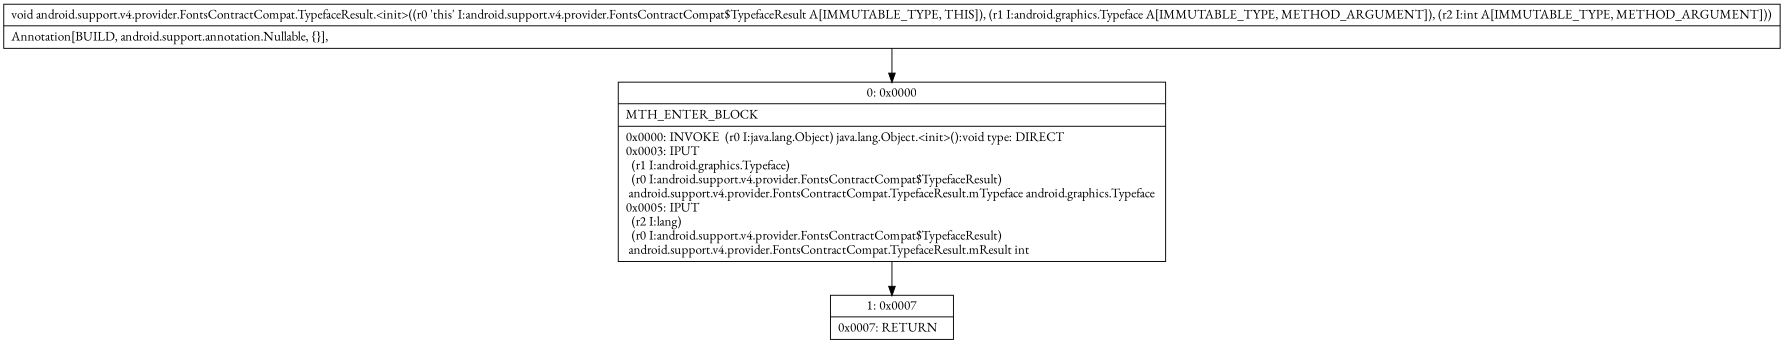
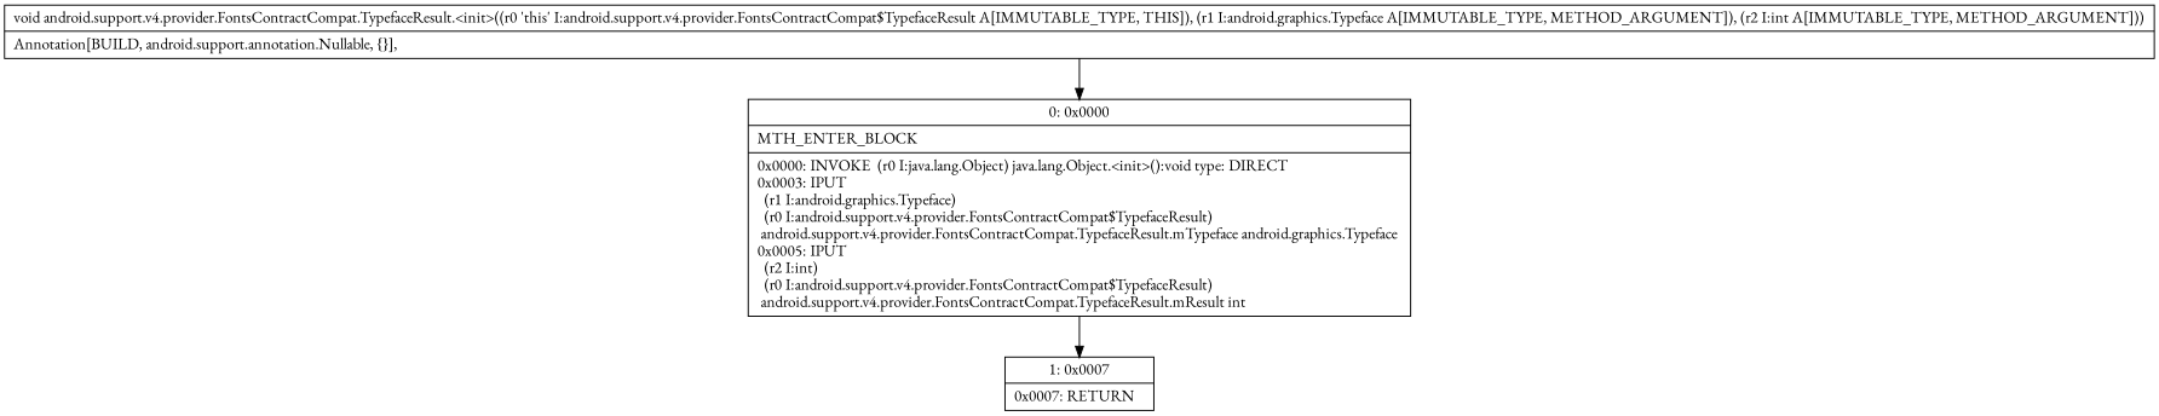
  digraph {
    fontname="EB Garamond"
    node [shape=record fontname="EB Garamond"]
    edge [fontname="EB Garamond"]
-   n1 [label="{0\:\ 0x0000|MTH_ENTER_BLOCK\l|0x0000: INVOKE  (r0 I:java.lang.Object) java.lang.Object.\<init\>():void type: DIRECT \l0x0003: IPUT  \l  (r1 I:android.graphics.Typeface)\l  (r0 I:android.support.v4.provider.FontsContractCompat$TypefaceResult)\l android.support.v4.provider.FontsContractCompat.TypefaceResult.mTypeface android.graphics.Typeface \l0x0005: IPUT  \l  (r2 I:lang)\l  (r0 I:android.support.v4.provider.FontsContractCompat$TypefaceResult)\l android.support.v4.provider.FontsContractCompat.TypefaceResult.mResult int \l}"]
+   n1 [label="{0\:\ 0x0000|MTH_ENTER_BLOCK\l|0x0000: INVOKE  (r0 I:java.lang.Object) java.lang.Object.\<init\>():void type: DIRECT \l0x0003: IPUT  \l  (r1 I:android.graphics.Typeface)\l  (r0 I:android.support.v4.provider.FontsContractCompat$TypefaceResult)\l android.support.v4.provider.FontsContractCompat.TypefaceResult.mTypeface android.graphics.Typeface \l0x0005: IPUT  \l  (r2 I:int)\l  (r0 I:android.support.v4.provider.FontsContractCompat$TypefaceResult)\l android.support.v4.provider.FontsContractCompat.TypefaceResult.mResult int \l}"]
    n2 [label="{1\:\ 0x0007|0x0007: RETURN   \l}"]
    n3 [label="{void android.support.v4.provider.FontsContractCompat.TypefaceResult.\<init\>((r0 'this' I:android.support.v4.provider.FontsContractCompat$TypefaceResult A[IMMUTABLE_TYPE, THIS]), (r1 I:android.graphics.Typeface A[IMMUTABLE_TYPE, METHOD_ARGUMENT]), (r2 I:int A[IMMUTABLE_TYPE, METHOD_ARGUMENT]))  | Annotation[BUILD, android.support.annotation.Nullable, \{\}], \l}"]
    n1 -> n2
    n3 -> n1
  }
